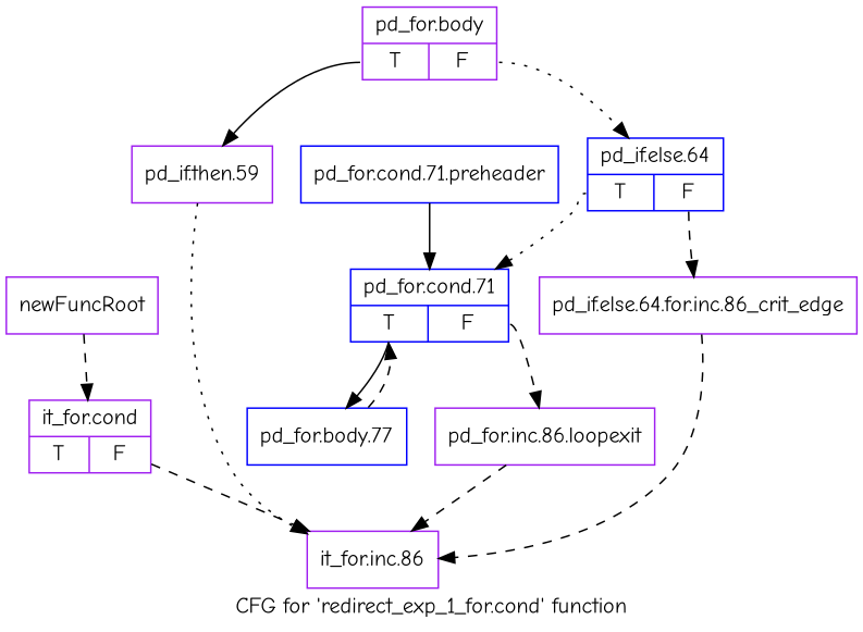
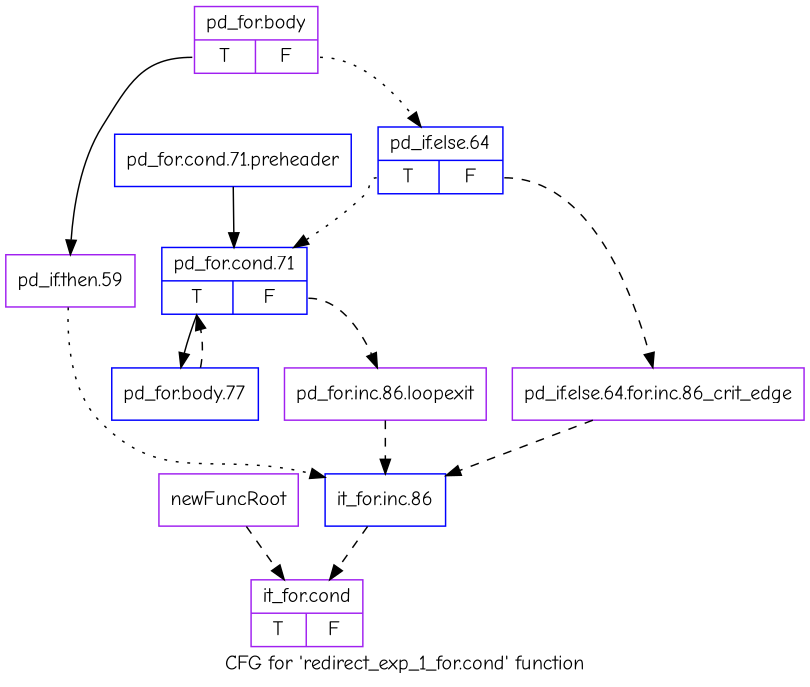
  digraph {
    fontname="Comic Neue"
    label="CFG for 'redirect_exp_1_for.cond' function"
    node [color=purple fontname="Comic Neue" shape=record]
    edge [fontname="Comic Neue" style=dashed]
    n1 [label="{newFuncRoot}"]
    n2 [label="{it_for.cond|{<s0>T|<s1>F}}"]
    n3 [label="{pd_for.body|{<s0>T|<s1>F}}"]
    n4 [label="{pd_if.then.59}"]
    n5 [color=blue label="{pd_if.else.64|{<s0>T|<s1>F}}"]
-   n6 [label="{it_for.inc.86}"]
+   n6 [color=blue label="{it_for.inc.86}"]
    n7 [label="{pd_if.else.64.for.inc.86_crit_edge}"]
    n8 [color=blue label="{pd_for.cond.71|{<s0>T|<s1>F}}"]
    n9 [color=blue label="{pd_for.cond.71.preheader}"]
    n10 [color=blue label="{pd_for.body.77}"]
    n11 [label="{pd_for.inc.86.loopexit}"]
    n1 -> n2
    n3 -> n4 [style=solid tailport=s0]
    n3 -> n5 [style=dotted tailport=s1]
    n4 -> n6 [style=dotted]
    n5 -> n7 [tailport=s1]
    n5 -> n8 [style=dotted tailport=s0]
-   n2 -> n6
+   n6 -> n2
    n7 -> n6
    n8 -> n10 [style=solid tailport=s0]
    n8 -> n11 [tailport=s1]
    n9 -> n8 [style=solid]
    n10 -> n8
    n11 -> n6
  }
